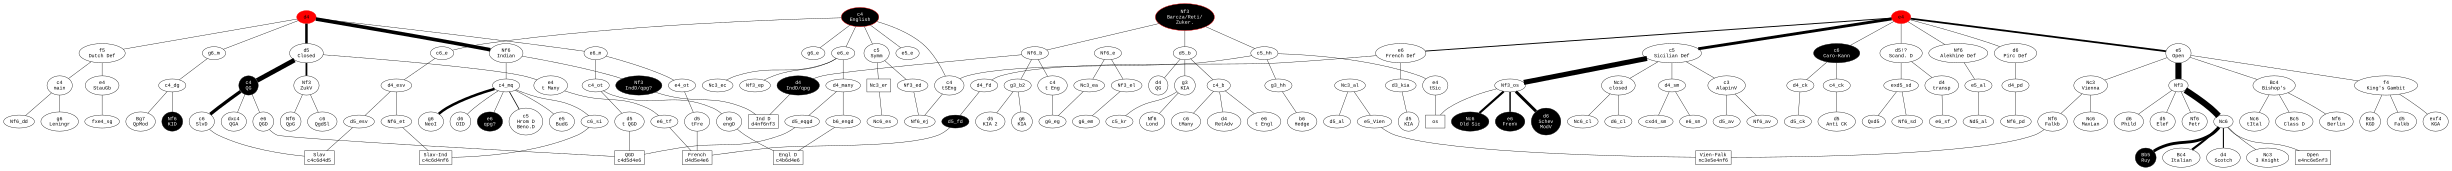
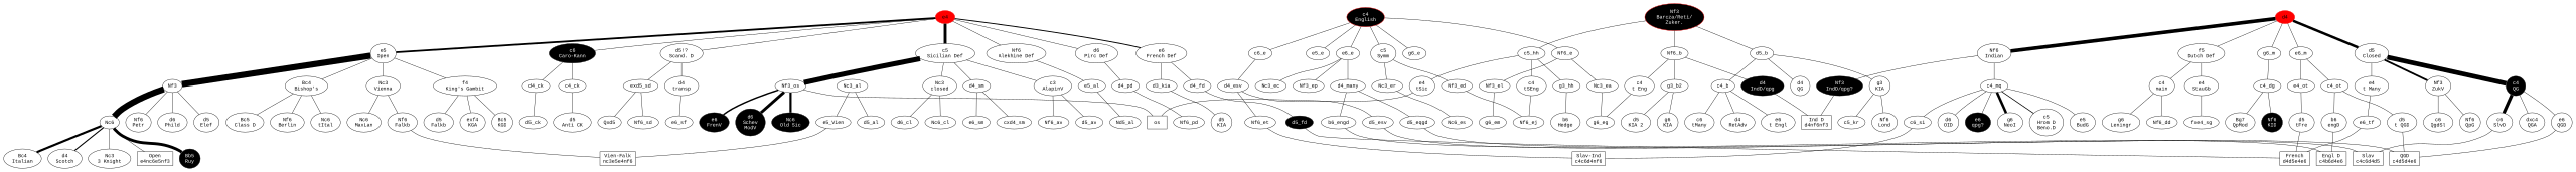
  graph {
    fontname="Liberation Mono"
    node [fontname="Liberation Mono"]
    edge [fontname="Liberation Mono"]
    e4 [color=red style=filled]
    n2 [label="e5\nOpen"]
    "e6\nFrench Def"
    n4 [color=black fontcolor=white label="c6\nCaro-Kann" style=filled]
    "d5!?\nScand. D"
    "c5\nSicilian Def"
    "Nf6\nAlekhine Def"
    "d6\nPirc Def"
    Nf3
    "Bc4\nBishop's"
    "Nc3\nVienna"
    "f4\nKing's Gambit"
    d4_fd
    d3_kia
    d4_ck
    c4_ck
    exd5_sd
    "d4\ntransp"
    Nf3_os
    "Nc3\nclosed"
    d4_sm
    "c3\nAlapinV"
    e5_al
    d4_pd
    Nc6
    "Nf6\nPetr"
    "d6\nPhild"
    "d5\nElef"
    "Nf6\nBerlin"
    "Nc6\ntItal"
    "Bc5\nClass D"
    "Nf6\nFalkb"
    "Nc6\nMaxLan"
    "exf4\nKGA"
    "Bc5\nKGD"
    "d5\nFalkb"
    n37 [label="Open\ne4nc6e5nf3" shape=rectangle]
    n38 [color=black fontcolor=white label="Bb5\nRuy" style=filled]
    "Bc4\nItalian"
    "d4\nScotch"
    "Nc3\n3 Knight"
    n42 [label="Vien-Falk\nnc3e5e4nf6" shape=rectangle]
    d4 [color=red style=filled]
    n44 [label="d5\nClosed"]
    n45 [label="f5\nDutch Def"]
    n46 [label="Nf6\nIndian"]
    e6_m
    g6_m
    n49 [label="Nf3\nZukV"]
    n50 [color=black fontcolor=white label="c4\nQG" style=filled]
    "e4\nt Many"
    "c4\nmain"
    "e4\nStauGb"
    c4_mq
    n55 [color=black fontcolor=white label="Nf3\nIndD/qpg?" style=filled]
    e4_ot
    c4_ot
    c4_dg
    n59 [label="Nf6\nQpG"]
    "c6\nQgdSl"
    "dxc4\nQGA"
    "e6\nQGD"
    "c6\nSlvD"
    e6_tf
    n65 [label="QGD\nc4d5d4e6" shape=rectangle]
    n66 [label="Slav\nc4c6d4d5" shape=rectangle]
    d5_fd [color=black fontcolor=white style=filled]
    n68 [label="French\nd4d5e4e6" shape=rectangle]
    "d5\nKIA"
    d5_ck
    "d5\nAnti CK"
    Qxd5
    Nf6_sd
    e6_sf
    n75 [color=black fontcolor=white label="d6\nSchev\nModV" style=filled]
    n76 [color=black fontcolor=white label="Nc6\nOld Sic" style=filled]
    n77 [color=black fontcolor=white label="e6\nFrenV" style=filled]
    os [shape=rectangle]
    Nc6_cl
    d6_cl
    cxd4_sm
    e6_sm
    d5_av
    Nf6_av
    Nd5_al
    Nc3_al
    d5_al
    e5_Vien
    Nf6_pd
    Nf6_dd
    "g6\nLeningr"
    fxe4_sg
    n93 [label="g6\nNeoI"]
    n94 [label="c5\nHrom D\nBeno.D"]
    "e5\nBudG"
    c6_si
    "d6\nOID"
    n98 [color=black fontcolor=white label="e6\nqpg?" style=filled]
    n99 [label="Ind D\nd4nf6nf3" shape=rectangle]
    n100 [label="Slav-Ind\nc4c6d4nf6" shape=rectangle]
    "d5\ntFre"
    "d5\nt QGD"
    "b6\nengD"
    n104 [label="Engl D\nc4b6d4e6" shape=rectangle]
    "Bg7\nQpMod"
    n106 [color=black fontcolor=white label="Nf6\nKID" style=filled]
    n107 [color=red fillcolor=black fontcolor=white label="Nf3\nBarcza/Reti/\nZuker." style=filled]
    Nf6_b
    d5_b
    c5_hh
    g3_b2
    "c4\nt Eng"
    n113 [color=black fontcolor=white label="d4\nIndD/qpg" style=filled]
    c4_b
    "g3\nKIA"
    "d4\nQG"
    g3_hh
    "e4\ntSic"
    "c4\ntSEng"
    "d5\nKIA 2"
    "g6\nKIA"
    g6_eg
    "e6\nt Engl"
    "c6\ntMany"
    "d4\nRetAdv"
    "Nf6\nLond"
    c5_kr
    "b6\nHedge"
    Nf6_ej
    n130 [color=red fillcolor=black fontcolor=white label="c4\nEnglish" style=filled]
    n131 [label="c5\nSymm"]
    Nf6_e
    e5_e
    e6_e
    g6_e
    c6_e
    Nf3_ed
-   Nc3_er [shape=box]
+   Nc3_er
    Nc3_ea
    Nf3_el
    Nc3_ec
    Nf3_ep
    d4_many
    d4_esv
    Nc6_es
    g6_em
    d5_eqgd
    b6_engd
    d5_esv
    Nf6_et
    e4 -- n2 [penwidth=5]
    e4 -- "e6\nFrench Def" [penwidth=2.6]
    e4 -- n4
    e4 -- "d5!?\nScand. D"
    e4 -- "c5\nSicilian Def" [penwidth=8]
    e4 -- "Nf6\nAlekhine Def"
    e4 -- "d6\nPirc Def"
    n2 -- Nf3 [penwidth=17]
    n2 -- "Bc4\nBishop's"
    n2 -- "Nc3\nVienna"
    n2 -- "f4\nKing's Gambit"
    "e6\nFrench Def" -- d4_fd
    "e6\nFrench Def" -- d3_kia
    n4 -- d4_ck
    n4 -- c4_ck
    "d5!?\nScand. D" -- exd5_sd
    "d5!?\nScand. D" -- "d4\ntransp"
    "c5\nSicilian Def" -- Nf3_os [penwidth=14]
    "c5\nSicilian Def" -- "Nc3\nclosed"
    "c5\nSicilian Def" -- d4_sm
    "c5\nSicilian Def" -- "c3\nAlapinV"
    "Nf6\nAlekhine Def" -- e5_al
    "d6\nPirc Def" -- d4_pd
    Nf3 -- Nc6 [penwidth=17]
    Nf3 -- "Nf6\nPetr"
    Nf3 -- "d6\nPhild"
    Nf3 -- "d5\nElef"
    "Bc4\nBishop's" -- "Nf6\nBerlin"
    "Bc4\nBishop's" -- "Nc6\ntItal"
    "Bc4\nBishop's" -- "Bc5\nClass D"
    "Nc3\nVienna" -- "Nf6\nFalkb"
    "Nc3\nVienna" -- "Nc6\nMaxLan"
    "f4\nKing's Gambit" -- "exf4\nKGA"
    "f4\nKing's Gambit" -- "Bc5\nKGD"
    "f4\nKing's Gambit" -- "d5\nFalkb"
    d4_fd -- d5_fd
    d3_kia -- "d5\nKIA"
    d4_ck -- d5_ck
    c4_ck -- "d5\nAnti CK"
    exd5_sd -- Qxd5
    exd5_sd -- Nf6_sd
    "d4\ntransp" -- e6_sf
    Nf3_os -- n75 [penwidth=8]
    Nf3_os -- n76 [penwidth=6]
    Nf3_os -- n77 [penwidth=4]
    Nf3_os -- os
    "Nc3\nclosed" -- Nc6_cl
    "Nc3\nclosed" -- d6_cl
    d4_sm -- cxd4_sm
    d4_sm -- e6_sm
    "c3\nAlapinV" -- d5_av
    "c3\nAlapinV" -- Nf6_av
    e5_al -- Nd5_al
    d4_pd -- Nf6_pd
    Nc6 -- n37
    Nc6 -- n38 [penwidth=8]
    Nc6 -- "Bc4\nItalian" [penwidth=6]
    Nc6 -- "d4\nScotch" [penwidth=3]
    Nc6 -- "Nc3\n3 Knight"
    "Nf6\nFalkb" -- n42
    d4 -- n44 [penwidth=7 weight=2]
    d4 -- n45
    d4 -- n46 [penwidth=10]
    d4 -- e6_m
    d4 -- g6_m
    n44 -- n49 [penwidth=5]
    n44 -- n50 [penwidth=13]
    n44 -- "e4\nt Many"
    n45 -- "c4\nmain"
    n45 -- "e4\nStauGb"
    n46 -- c4_mq
    n46 -- n55
    e6_m -- e4_ot
    e6_m -- c4_ot
    g6_m -- c4_dg
    n49 -- n59
    n49 -- "c6\nQgdSl"
    n50 -- "dxc4\nQGA"
    n50 -- "e6\nQGD"
    n50 -- "c6\nSlvD" [penwidth=9]
    "e4\nt Many" -- e6_tf
    "c4\nmain" -- Nf6_dd
    "c4\nmain" -- "g6\nLeningr"
    "e4\nStauGb" -- fxe4_sg
    c4_mq -- n93 [penwidth=7]
    c4_mq -- n94 [penwidth=2]
    c4_mq -- "e5\nBudG"
    c4_mq -- c6_si
    c4_mq -- "d6\nOID"
    c4_mq -- n98
    n55 -- n99
    e4_ot -- "d5\ntFre"
    c4_ot -- "d5\nt QGD"
    c4_ot -- "b6\nengD"
    c4_dg -- "Bg7\nQpMod"
    c4_dg -- n106
    "e6\nQGD" -- n65
    "c6\nSlvD" -- n66
    e6_tf -- n68
    d5_fd -- n68
    Nc3_al -- d5_al
    Nc3_al -- e5_Vien
    e5_Vien -- n42
    c6_si -- n100
    "d5\ntFre" -- n68
    "d5\nt QGD" -- n65
    "b6\nengD" -- n104
    n107 -- Nf6_b
    n107 -- d5_b
    n107 -- c5_hh
    Nf6_b -- g3_b2
    Nf6_b -- "c4\nt Eng"
    Nf6_b -- n113
    d5_b -- c4_b
    d5_b -- "g3\nKIA"
    d5_b -- "d4\nQG"
    c5_hh -- g3_hh
    c5_hh -- "e4\ntSic"
    c5_hh -- "c4\ntSEng"
    g3_b2 -- "d5\nKIA 2"
    g3_b2 -- "g6\nKIA"
    "c4\nt Eng" -- g6_eg
    n113 -- n99
    c4_b -- "e6\nt Engl"
    c4_b -- "c6\ntMany"
    c4_b -- "d4\nRetAdv"
    "g3\nKIA" -- "Nf6\nLond"
    "g3\nKIA" -- c5_kr
    g3_hh -- "b6\nHedge"
    "e4\ntSic" -- os
    "c4\ntSEng" -- Nf6_ej
    n130 -- n131
-   n130 -- "c4\ntSEng"
+   n130 -- Nf6_e
    n130 -- e5_e
    n130 -- e6_e
    n130 -- g6_e
    n130 -- c6_e
    n131 -- Nf3_ed
    n131 -- Nc3_er
    Nf6_e -- Nc3_ea
    Nf6_e -- Nf3_el
    e6_e -- Nc3_ec
    e6_e -- Nf3_ep
    e6_e -- d4_many
    c6_e -- d4_esv
    Nf3_ed -- Nf6_ej
    Nc3_er -- Nc6_es
    Nc3_ea -- g6_eg
    Nf3_el -- g6_em
    d4_many -- d5_eqgd
    d4_many -- b6_engd
    d4_esv -- d5_esv
    d4_esv -- Nf6_et
    d5_eqgd -- n65
    b6_engd -- n104
    d5_esv -- n66
    Nf6_et -- n100
  }
